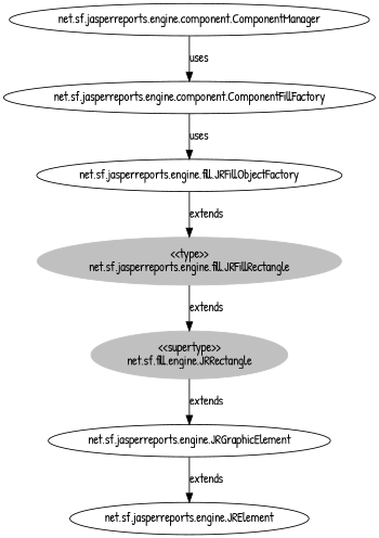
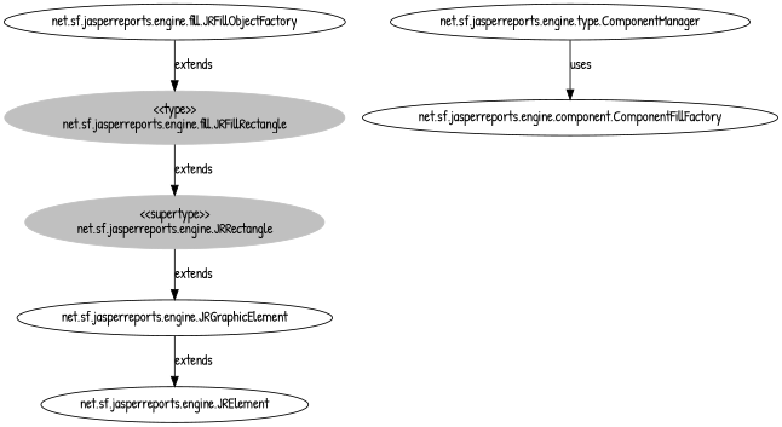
  digraph {
    fontname="Patrick Hand"
    node [fontname="Patrick Hand"]
    edge [fontname="Patrick Hand"]
    n1 [color=grey label="<<type>>\nnet.sf.jasperreports.engine.fill.JRFillRectangle" style=filled]
-   n2 [color=grey label="<<supertype>>\nnet.sf.fill.engine.JRRectangle" style=filled]
+   n2 [color=grey label="<<supertype>>\nnet.sf.jasperreports.engine.JRRectangle" style=filled]
    n3 [label="net.sf.jasperreports.engine.JRGraphicElement"]
    n4 [label="net.sf.jasperreports.engine.JRElement"]
-   n5 [label="net.sf.jasperreports.engine.component.ComponentManager"]
+   n5 [label="net.sf.jasperreports.engine.type.ComponentManager"]
    n6 [label="net.sf.jasperreports.engine.component.ComponentFillFactory"]
    n7 [label="net.sf.jasperreports.engine.fill.JRFillObjectFactory"]
    n1 -> n2 [label=extends]
    n2 -> n3 [label=extends]
    n3 -> n4 [label=extends]
    n5 -> n6 [label=uses]
-   n6 -> n7 [label=uses]
    n7 -> n1 [label=extends]
  }
